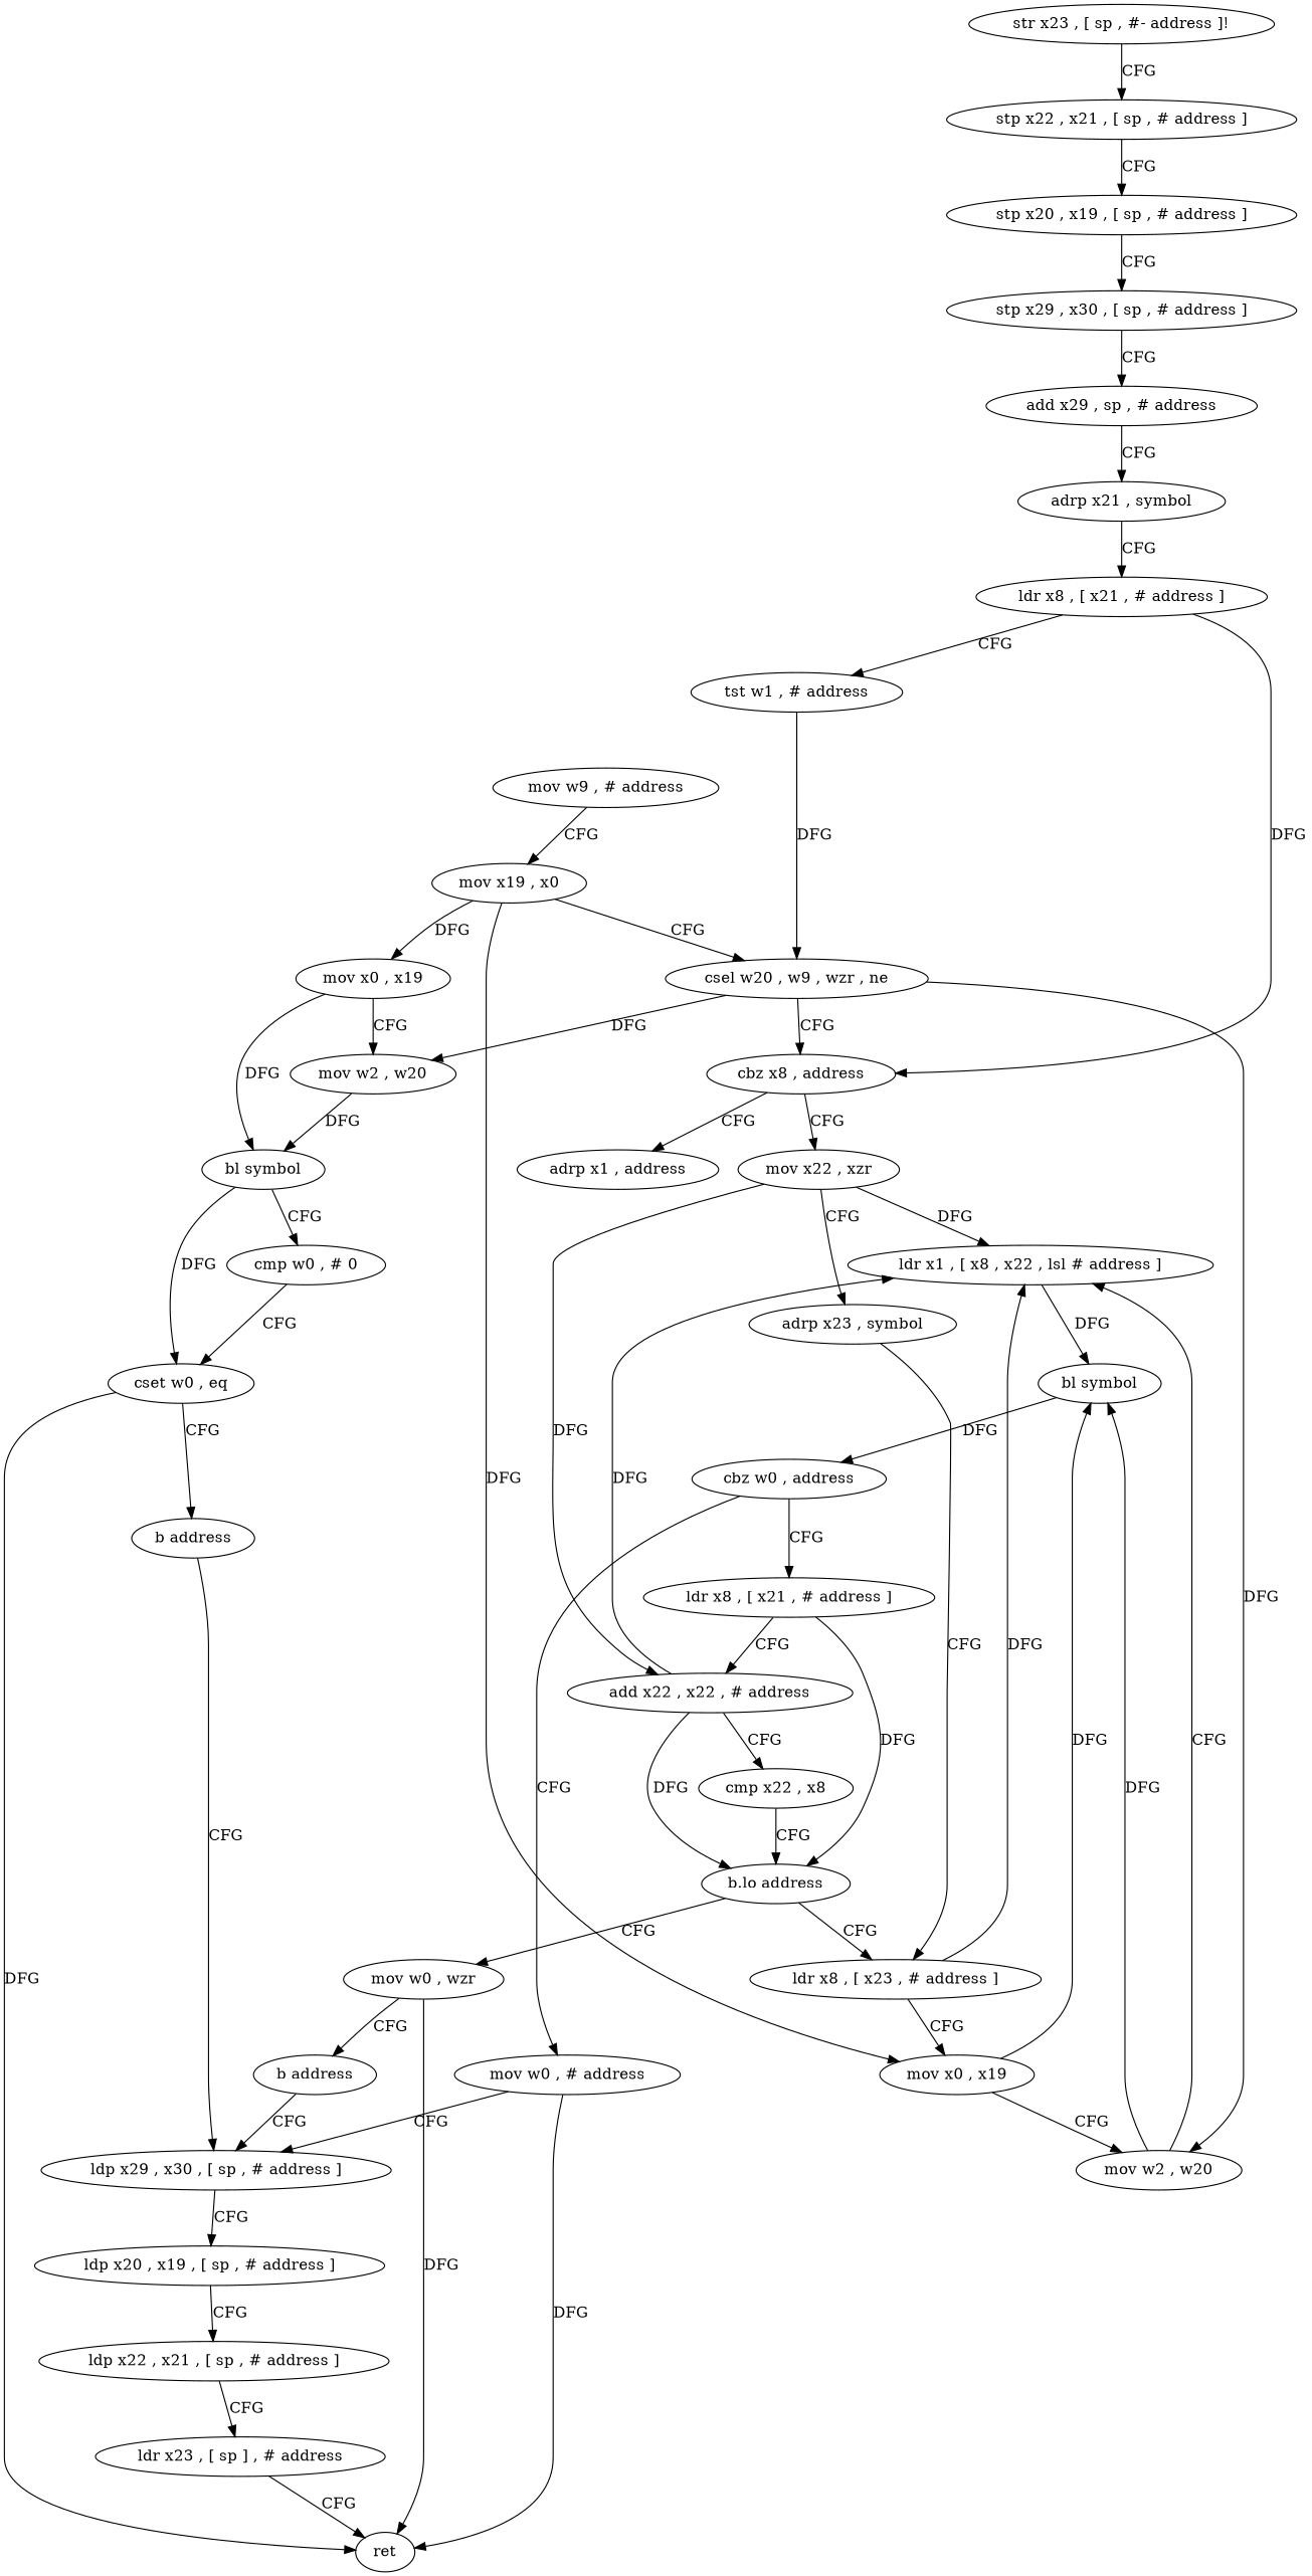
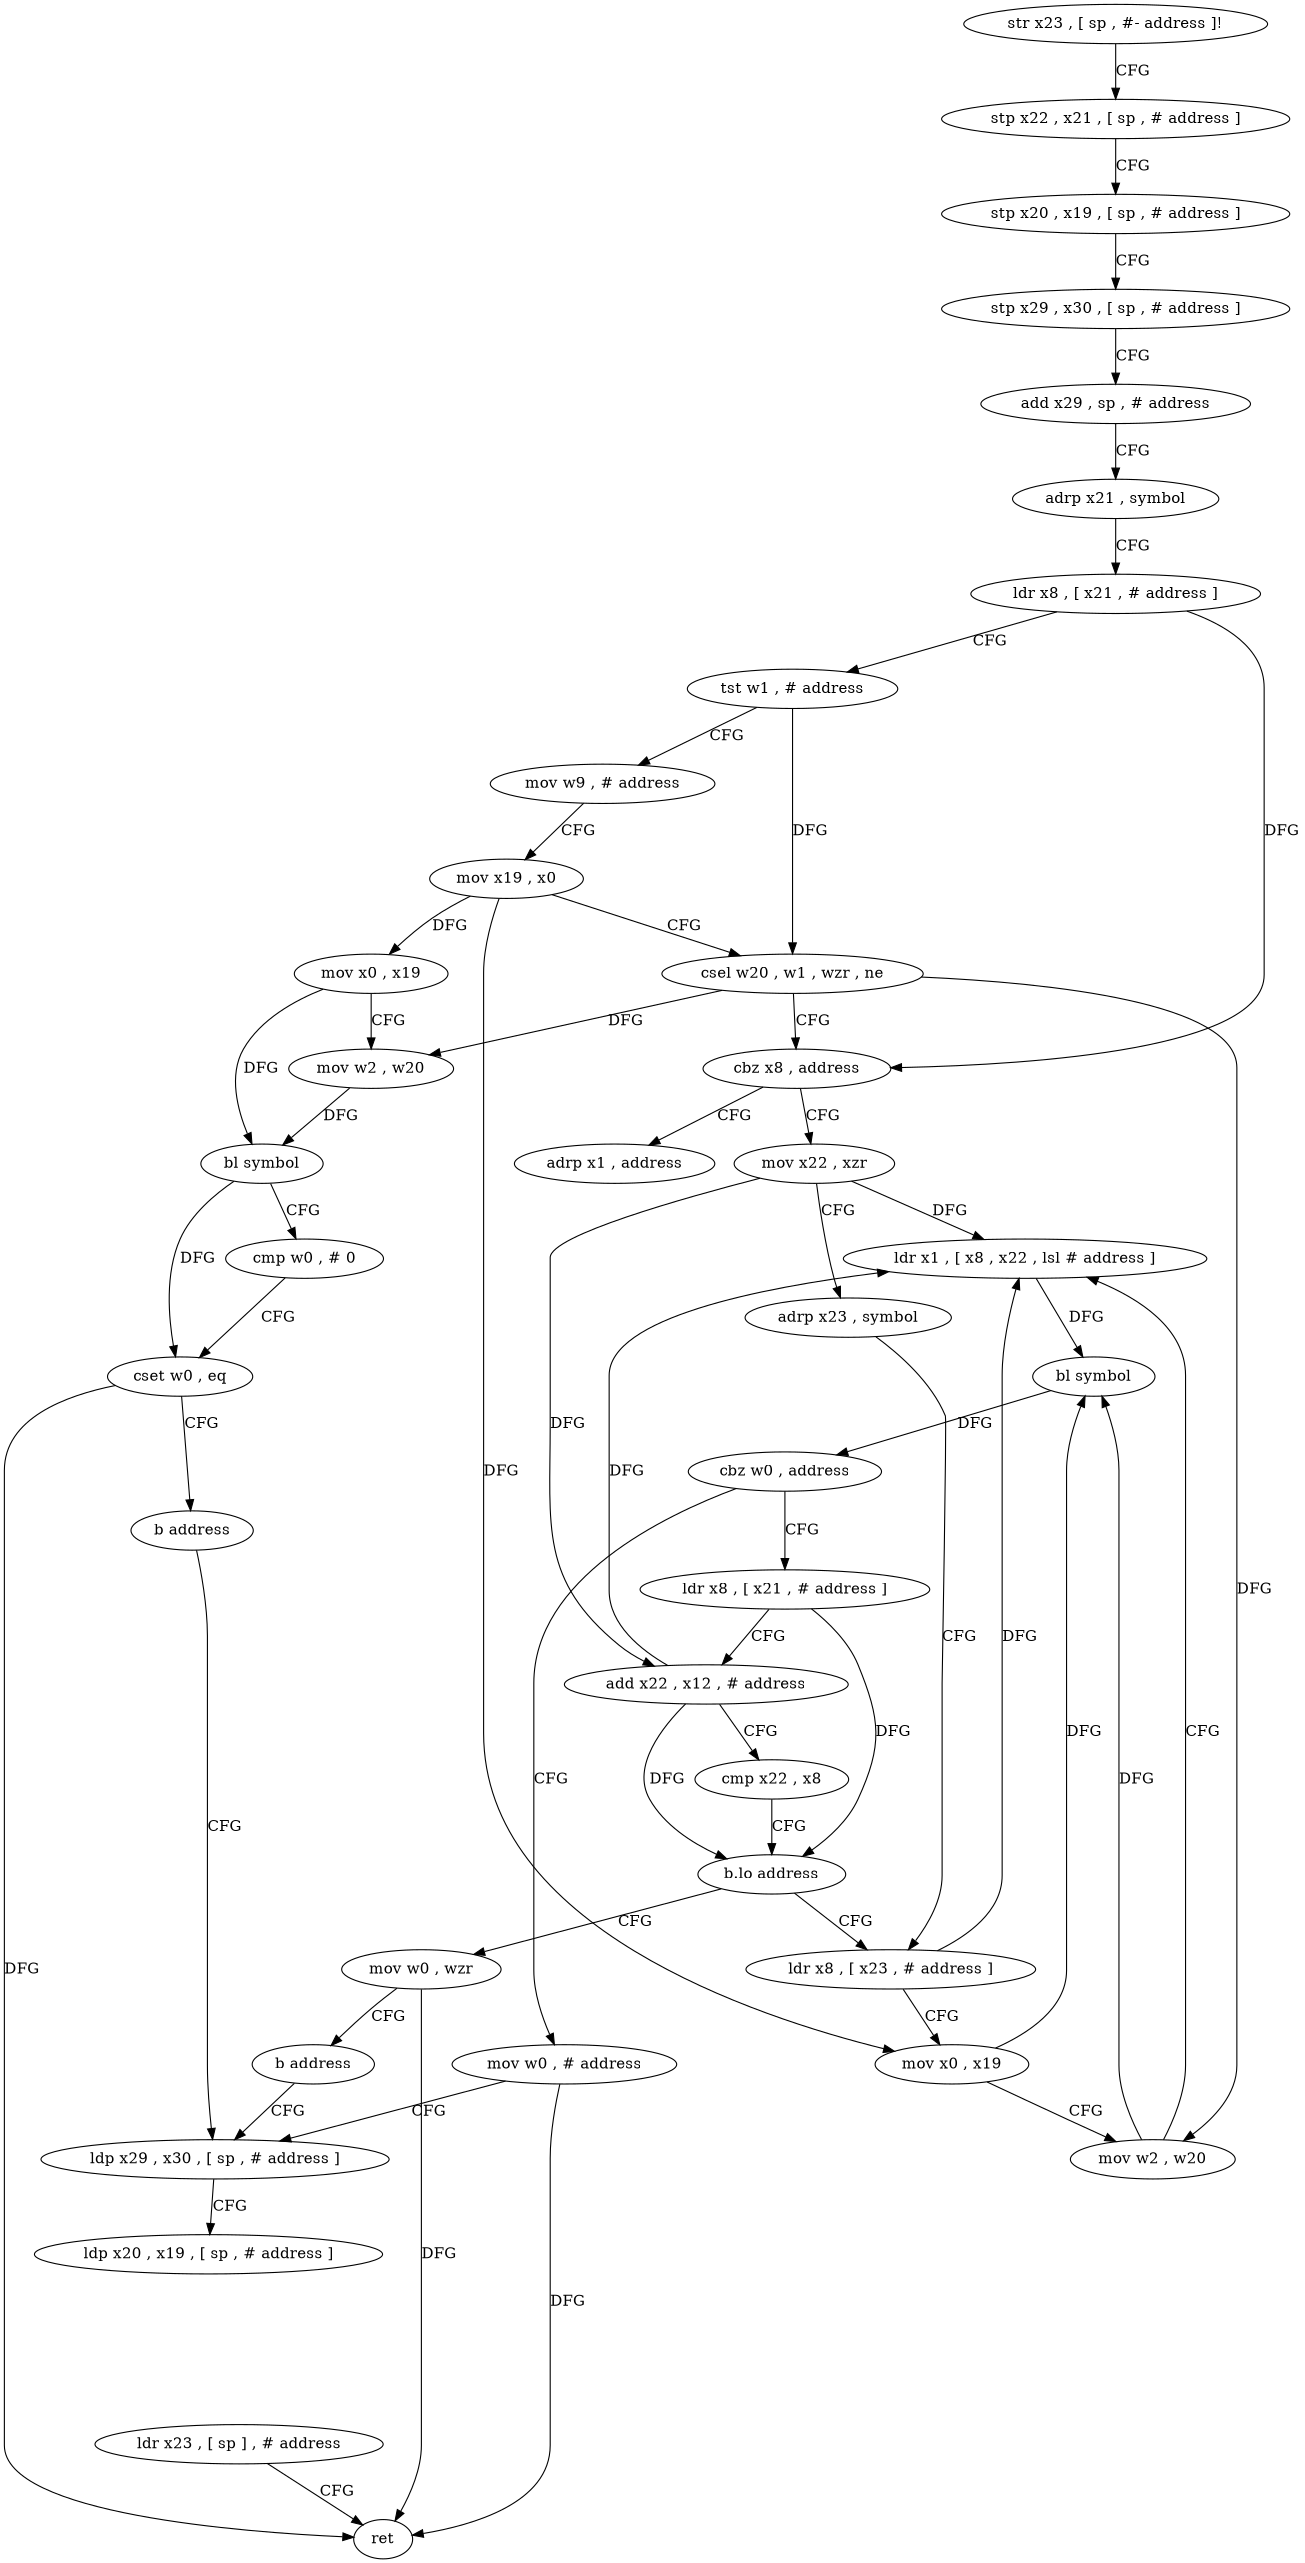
  digraph {
    n1 [label="str x23 , [ sp , #- address ]!"]
    n2 [label="stp x22 , x21 , [ sp , # address ]"]
    n3 [label="stp x20 , x19 , [ sp , # address ]"]
    n4 [label="stp x29 , x30 , [ sp , # address ]"]
    n5 [label="add x29 , sp , # address"]
    n6 [label="adrp x21 , symbol"]
    n7 [label="ldr x8 , [ x21 , # address ]"]
    n8 [label="tst w1 , # address"]
    n9 [label="cbz x8 , address"]
    n10 [label="mov w9 , # address"]
-   n11 [label="csel w20 , w9 , wzr , ne"]
+   n11 [label="csel w20 , w1 , wzr , ne"]
    n12 [label="adrp x1 , address"]
    n13 [label="mov x22 , xzr"]
    n14 [label="mov x19 , x0"]
    n15 [label="mov w2 , w20"]
    n16 [label="mov w2 , w20"]
    n17 [label="mov x0 , x19"]
    n18 [label="mov x0 , x19"]
    n19 [label="bl symbol"]
    n20 [label="bl symbol"]
    n21 [label="ldr x1 , [ x8 , x22 , lsl # address ]"]
    n22 [label="adrp x23 , symbol"]
-   n23 [label="add x22 , x22 , # address"]
+   n23 [label="add x22 , x12 , # address"]
    n24 [label="ldr x8 , [ x23 , # address ]"]
    n25 [label="b.lo address"]
    n26 [label="cmp x22 , x8"]
    n27 [label="mov w0 , wzr"]
    n28 [label="cmp w0 , # 0"]
    n29 [label="cset w0 , eq"]
    n30 [label="b address"]
    n31 [label=ret]
    n32 [label="ldp x29 , x30 , [ sp , # address ]"]
    n33 [label="ldp x20 , x19 , [ sp , # address ]"]
-   n34 [label="ldp x22 , x21 , [ sp , # address ]"]
    n35 [label="ldr x23 , [ sp ] , # address"]
    n36 [label="mov w0 , # address"]
    n37 [label="ldr x8 , [ x21 , # address ]"]
    n38 [label="b address"]
    n39 [label="cbz w0 , address"]
    n1 -> n2 [label=CFG]
    n2 -> n3 [label=CFG]
    n3 -> n4 [label=CFG]
    n4 -> n5 [label=CFG]
    n5 -> n6 [label=CFG]
    n6 -> n7 [label=CFG]
    n7 -> n8 [label=CFG]
    n7 -> n9 [label=DFG]
+   n8 -> n10 [label=CFG]
    n8 -> n11 [label=DFG]
    n9 -> n12 [label=CFG]
    n9 -> n13 [label=CFG]
    n10 -> n14 [label=CFG]
    n11 -> n9 [label=CFG]
    n11 -> n15 [label=DFG]
    n11 -> n16 [label=DFG]
    n13 -> n21 [label=DFG]
    n13 -> n22 [label=CFG]
    n13 -> n23 [label=DFG]
    n14 -> n11 [label=CFG]
    n14 -> n17 [label=DFG]
    n14 -> n18 [label=DFG]
    n15 -> n19 [label=DFG]
    n16 -> n20 [label=DFG]
    n16 -> n21 [label=CFG]
    n17 -> n15 [label=CFG]
    n17 -> n19 [label=DFG]
    n18 -> n16 [label=CFG]
    n18 -> n20 [label=DFG]
    n19 -> n28 [label=CFG]
    n19 -> n29 [label=DFG]
    n20 -> n39 [label=DFG]
    n21 -> n20 [label=DFG]
    n22 -> n24 [label=CFG]
    n23 -> n21 [label=DFG]
    n23 -> n25 [label=DFG]
    n23 -> n26 [label=CFG]
    n24 -> n18 [label=CFG]
    n24 -> n21 [label=DFG]
    n25 -> n24 [label=CFG]
    n25 -> n27 [label=CFG]
    n26 -> n25 [label=CFG]
    n27 -> n31 [label=DFG]
    n27 -> n38 [label=CFG]
    n28 -> n29 [label=CFG]
    n29 -> n30 [label=CFG]
    n29 -> n31 [label=DFG]
    n30 -> n32 [label=CFG]
    n32 -> n33 [label=CFG]
-   n33 -> n34 [label=CFG]
-   n34 -> n35 [label=CFG]
    n35 -> n31 [label=CFG]
    n36 -> n31 [label=DFG]
    n36 -> n32 [label=CFG]
    n37 -> n23 [label=CFG]
    n37 -> n25 [label=DFG]
    n38 -> n32 [label=CFG]
    n39 -> n36 [label=CFG]
    n39 -> n37 [label=CFG]
  }
